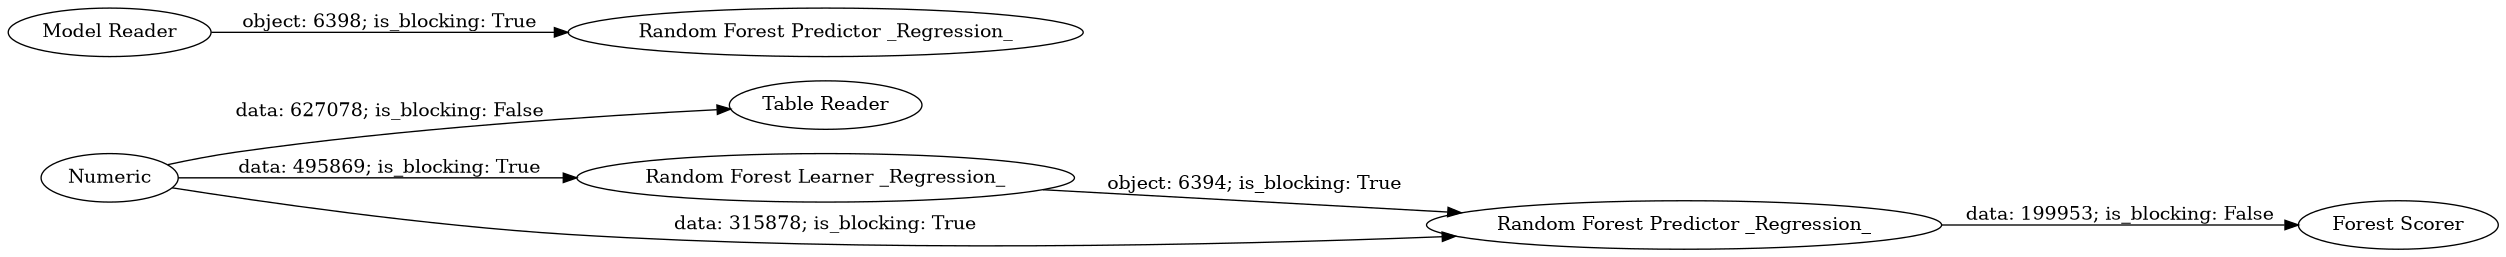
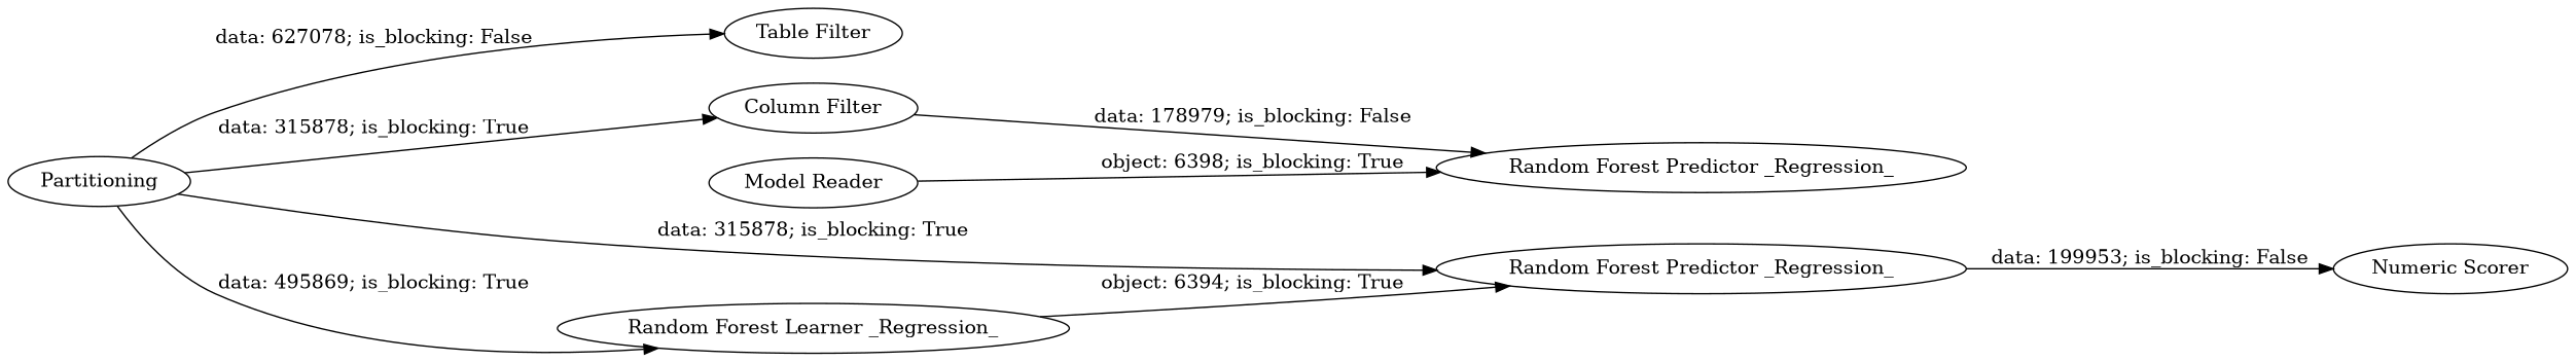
  digraph {
    rankdir=LR
-   n1 [label="Forest Scorer"]
+   n1 [label="Numeric Scorer"]
    n2 [label="Model Reader"]
    n3 [label="Random Forest Predictor _Regression_"]
-   n4 [label="Table Reader"]
-   n5 [label=Numeric]
+   n4 [label="Table Filter"]
+   n5 [label=Partitioning]
+   n6 [label="Column Filter"]
    n7 [label="Random Forest Learner _Regression_"]
    n8 [label="Random Forest Predictor _Regression_"]
    n2 -> n3 [label="object: 6398; is_blocking: True"]
    n5 -> n4 [label="data: 627078; is_blocking: False"]
+   n5 -> n6 [label="data: 315878; is_blocking: True"]
    n5 -> n7 [label="data: 495869; is_blocking: True"]
    n5 -> n8 [label="data: 315878; is_blocking: True"]
+   n6 -> n3 [label="data: 178979; is_blocking: False"]
    n7 -> n8 [label="object: 6394; is_blocking: True"]
    n8 -> n1 [label="data: 199953; is_blocking: False"]
  }
